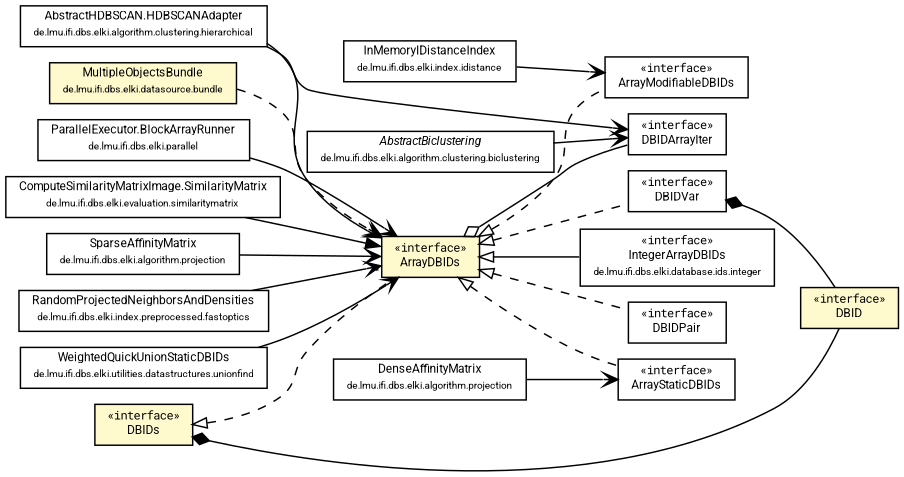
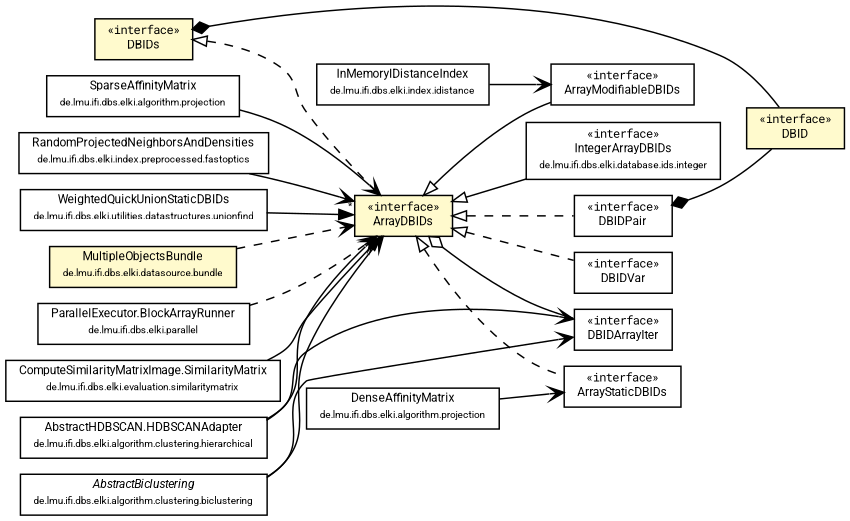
  digraph {
    fontname="Roboto Mono"
    nodesep=0.15
    rankdir=LR
    ranksep=0.25
    node [fontcolor=black fontname="Roboto Mono" fontsize=8 margin=0 shape=plaintext]
    edge [arrowhead=open color=black fontname="Roboto Mono" fontsize=7 labelfontname=Roboto labelfontsize=7 weight=1]
    n1 [height=0 label=<<table title="de.lmu.ifi.dbs.elki.index.idistance.InMemoryIDistanceIndex" border="0" cellborder="1" cellspacing="0" cellpadding="2" href="../../index/idistance/InMemoryIDistanceIndex.html" target="_parent"> 		<tr><td><table border="0" cellspacing="0" cellpadding="1"> 		<tr><td align="center" balign="center"> <font face="Roboto">InMemoryIDistanceIndex</font> </td></tr> 		<tr><td align="center" balign="center"> <font face="Roboto" point-size="7.0">de.lmu.ifi.dbs.elki.index.idistance</font> </td></tr> 		</table></td></tr> 		</table>> width=0]
    n2 [height=0 label=<<table title="de.lmu.ifi.dbs.elki.database.ids.ArrayModifiableDBIDs" border="0" cellborder="1" cellspacing="0" cellpadding="2" href="ArrayModifiableDBIDs.html" target="_parent"> 		<tr><td><table border="0" cellspacing="0" cellpadding="1"> 		<tr><td align="center" balign="center"> &#171;interface&#187; </td></tr> 		<tr><td align="center" balign="center"> <font face="Roboto">ArrayModifiableDBIDs</font> </td></tr> 		</table></td></tr> 		</table>> width=0]
    n3 [height=0 label=<<table title="de.lmu.ifi.dbs.elki.database.ids.ArrayDBIDs" border="0" cellborder="1" cellspacing="0" cellpadding="2" bgcolor="lemonChiffon" href="ArrayDBIDs.html" target="_parent"> 		<tr><td><table border="0" cellspacing="0" cellpadding="1"> 		<tr><td align="center" balign="center"> &#171;interface&#187; </td></tr> 		<tr><td align="center" balign="center"> <font face="Roboto">ArrayDBIDs</font> </td></tr> 		</table></td></tr> 		</table>> width=0]
    n4 [height=0 label=<<table title="de.lmu.ifi.dbs.elki.database.ids.DBIDArrayIter" border="0" cellborder="1" cellspacing="0" cellpadding="2" href="DBIDArrayIter.html" target="_parent"> 		<tr><td><table border="0" cellspacing="0" cellpadding="1"> 		<tr><td align="center" balign="center"> &#171;interface&#187; </td></tr> 		<tr><td align="center" balign="center"> <font face="Roboto">DBIDArrayIter</font> </td></tr> 		</table></td></tr> 		</table>> width=0]
    n5 [height=0 label=<<table title="de.lmu.ifi.dbs.elki.database.ids.DBIDVar" border="0" cellborder="1" cellspacing="0" cellpadding="2" href="DBIDVar.html" target="_parent"> 		<tr><td><table border="0" cellspacing="0" cellpadding="1"> 		<tr><td align="center" balign="center"> &#171;interface&#187; </td></tr> 		<tr><td align="center" balign="center"> <font face="Roboto">DBIDVar</font> </td></tr> 		</table></td></tr> 		</table>> width=0]
    n6 [height=0 label=<<table title="de.lmu.ifi.dbs.elki.database.ids.DBIDPair" border="0" cellborder="1" cellspacing="0" cellpadding="2" href="DBIDPair.html" target="_parent"> 		<tr><td><table border="0" cellspacing="0" cellpadding="1"> 		<tr><td align="center" balign="center"> &#171;interface&#187; </td></tr> 		<tr><td align="center" balign="center"> <font face="Roboto">DBIDPair</font> </td></tr> 		</table></td></tr> 		</table>> width=0]
    n7 [height=0 label=<<table title="de.lmu.ifi.dbs.elki.database.ids.ArrayStaticDBIDs" border="0" cellborder="1" cellspacing="0" cellpadding="2" href="ArrayStaticDBIDs.html" target="_parent"> 		<tr><td><table border="0" cellspacing="0" cellpadding="1"> 		<tr><td align="center" balign="center"> &#171;interface&#187; </td></tr> 		<tr><td align="center" balign="center"> <font face="Roboto">ArrayStaticDBIDs</font> </td></tr> 		</table></td></tr> 		</table>> width=0]
    n8 [height=0 label=<<table title="de.lmu.ifi.dbs.elki.database.ids.integer.IntegerArrayDBIDs" border="0" cellborder="1" cellspacing="0" cellpadding="2" href="integer/IntegerArrayDBIDs.html" target="_parent"> 		<tr><td><table border="0" cellspacing="0" cellpadding="1"> 		<tr><td align="center" balign="center"> &#171;interface&#187; </td></tr> 		<tr><td align="center" balign="center"> <font face="Roboto">IntegerArrayDBIDs</font> </td></tr> 		<tr><td align="center" balign="center"> <font face="Roboto" point-size="7.0">de.lmu.ifi.dbs.elki.database.ids.integer</font> </td></tr> 		</table></td></tr> 		</table>> width=0]
    n9 [height=0 label=<<table title="de.lmu.ifi.dbs.elki.evaluation.similaritymatrix.ComputeSimilarityMatrixImage.SimilarityMatrix" border="0" cellborder="1" cellspacing="0" cellpadding="2" href="../../evaluation/similaritymatrix/ComputeSimilarityMatrixImage.SimilarityMatrix.html" target="_parent"> 		<tr><td><table border="0" cellspacing="0" cellpadding="1"> 		<tr><td align="center" balign="center"> <font face="Roboto">ComputeSimilarityMatrixImage.SimilarityMatrix</font> </td></tr> 		<tr><td align="center" balign="center"> <font face="Roboto" point-size="7.0">de.lmu.ifi.dbs.elki.evaluation.similaritymatrix</font> </td></tr> 		</table></td></tr> 		</table>> width=0]
    n10 [height=0 label=<<table title="de.lmu.ifi.dbs.elki.algorithm.projection.DenseAffinityMatrix" border="0" cellborder="1" cellspacing="0" cellpadding="2" href="../../algorithm/projection/DenseAffinityMatrix.html" target="_parent"> 		<tr><td><table border="0" cellspacing="0" cellpadding="1"> 		<tr><td align="center" balign="center"> <font face="Roboto">DenseAffinityMatrix</font> </td></tr> 		<tr><td align="center" balign="center"> <font face="Roboto" point-size="7.0">de.lmu.ifi.dbs.elki.algorithm.projection</font> </td></tr> 		</table></td></tr> 		</table>> width=0]
    n11 [height=0 label=<<table title="de.lmu.ifi.dbs.elki.algorithm.projection.SparseAffinityMatrix" border="0" cellborder="1" cellspacing="0" cellpadding="2" href="../../algorithm/projection/SparseAffinityMatrix.html" target="_parent"> 		<tr><td><table border="0" cellspacing="0" cellpadding="1"> 		<tr><td align="center" balign="center"> <font face="Roboto">SparseAffinityMatrix</font> </td></tr> 		<tr><td align="center" balign="center"> <font face="Roboto" point-size="7.0">de.lmu.ifi.dbs.elki.algorithm.projection</font> </td></tr> 		</table></td></tr> 		</table>> width=0]
    n12 [height=0 label=<<table title="de.lmu.ifi.dbs.elki.index.preprocessed.fastoptics.RandomProjectedNeighborsAndDensities" border="0" cellborder="1" cellspacing="0" cellpadding="2" href="../../index/preprocessed/fastoptics/RandomProjectedNeighborsAndDensities.html" target="_parent"> 		<tr><td><table border="0" cellspacing="0" cellpadding="1"> 		<tr><td align="center" balign="center"> <font face="Roboto">RandomProjectedNeighborsAndDensities</font> </td></tr> 		<tr><td align="center" balign="center"> <font face="Roboto" point-size="7.0">de.lmu.ifi.dbs.elki.index.preprocessed.fastoptics</font> </td></tr> 		</table></td></tr> 		</table>> width=0]
    n13 [height=0 label=<<table title="de.lmu.ifi.dbs.elki.algorithm.clustering.hierarchical.AbstractHDBSCAN.HDBSCANAdapter" border="0" cellborder="1" cellspacing="0" cellpadding="2" href="../../algorithm/clustering/hierarchical/AbstractHDBSCAN.HDBSCANAdapter.html" target="_parent"> 		<tr><td><table border="0" cellspacing="0" cellpadding="1"> 		<tr><td align="center" balign="center"> <font face="Roboto">AbstractHDBSCAN.HDBSCANAdapter</font> </td></tr> 		<tr><td align="center" balign="center"> <font face="Roboto" point-size="7.0">de.lmu.ifi.dbs.elki.algorithm.clustering.hierarchical</font> </td></tr> 		</table></td></tr> 		</table>> width=0]
    n14 [height=0 label=<<table title="de.lmu.ifi.dbs.elki.algorithm.clustering.biclustering.AbstractBiclustering" border="0" cellborder="1" cellspacing="0" cellpadding="2" href="../../algorithm/clustering/biclustering/AbstractBiclustering.html" target="_parent"> 		<tr><td><table border="0" cellspacing="0" cellpadding="1"> 		<tr><td align="center" balign="center"> <font face="Roboto"><i>AbstractBiclustering</i></font> </td></tr> 		<tr><td align="center" balign="center"> <font face="Roboto" point-size="7.0">de.lmu.ifi.dbs.elki.algorithm.clustering.biclustering</font> </td></tr> 		</table></td></tr> 		</table>> width=0]
    n15 [height=0 label=<<table title="de.lmu.ifi.dbs.elki.utilities.datastructures.unionfind.WeightedQuickUnionStaticDBIDs" border="0" cellborder="1" cellspacing="0" cellpadding="2" href="../../utilities/datastructures/unionfind/WeightedQuickUnionStaticDBIDs.html" target="_parent"> 		<tr><td><table border="0" cellspacing="0" cellpadding="1"> 		<tr><td align="center" balign="center"> <font face="Roboto">WeightedQuickUnionStaticDBIDs</font> </td></tr> 		<tr><td align="center" balign="center"> <font face="Roboto" point-size="7.0">de.lmu.ifi.dbs.elki.utilities.datastructures.unionfind</font> </td></tr> 		</table></td></tr> 		</table>> width=0]
    n16 [height=0 label=<<table title="de.lmu.ifi.dbs.elki.datasource.bundle.MultipleObjectsBundle" border="0" cellborder="1" cellspacing="0" cellpadding="2" bgcolor="LemonChiffon" href="../../datasource/bundle/MultipleObjectsBundle.html" target="_parent"> 		<tr><td><table border="0" cellspacing="0" cellpadding="1"> 		<tr><td align="center" balign="center"> <font face="Roboto">MultipleObjectsBundle</font> </td></tr> 		<tr><td align="center" balign="center"> <font face="Roboto" point-size="7.0">de.lmu.ifi.dbs.elki.datasource.bundle</font> </td></tr> 		</table></td></tr> 		</table>> width=0]
    n17 [height=0 label=<<table title="de.lmu.ifi.dbs.elki.database.ids.DBID" border="0" cellborder="1" cellspacing="0" cellpadding="2" bgcolor="LemonChiffon" href="DBID.html" target="_parent"> 		<tr><td><table border="0" cellspacing="0" cellpadding="1"> 		<tr><td align="center" balign="center"> &#171;interface&#187; </td></tr> 		<tr><td align="center" balign="center"> <font face="Roboto">DBID</font> </td></tr> 		</table></td></tr> 		</table>> width=0]
    n18 [height=0 label=<<table title="de.lmu.ifi.dbs.elki.database.ids.DBIDs" border="0" cellborder="1" cellspacing="0" cellpadding="2" bgcolor="LemonChiffon" href="DBIDs.html" target="_parent"> 		<tr><td><table border="0" cellspacing="0" cellpadding="1"> 		<tr><td align="center" balign="center"> &#171;interface&#187; </td></tr> 		<tr><td align="center" balign="center"> <font face="Roboto">DBIDs</font> </td></tr> 		</table></td></tr> 		</table>> width=0]
    n19 [height=0 label=<<table title="de.lmu.ifi.dbs.elki.parallel.ParallelExecutor.BlockArrayRunner" border="0" cellborder="1" cellspacing="0" cellpadding="2" href="../../parallel/ParallelExecutor.BlockArrayRunner.html" target="_parent"> 		<tr><td><table border="0" cellspacing="0" cellpadding="1"> 		<tr><td align="center" balign="center"> <font face="Roboto">ParallelExecutor.BlockArrayRunner</font> </td></tr> 		<tr><td align="center" balign="center"> <font face="Roboto" point-size="7.0">de.lmu.ifi.dbs.elki.parallel</font> </td></tr> 		</table></td></tr> 		</table>> width=0]
    n1 -> n2
-   n3 -> n2 [arrowtail=empty dir=back style=dashed weight=9 arrowhead=""]
+   n3 -> n2 [arrowtail=empty dir=back style=solid weight=9 arrowhead=""]
    n3 -> n4 [arrowhead=none arrowtail=ediamond dir=back weight=4]
    n3 -> n5 [arrowtail=empty dir=back style=dashed weight=9 arrowhead=""]
    n3 -> n6 [arrowtail=empty dir=back style=dashed weight=9 arrowhead=""]
    n3 -> n7 [arrowtail=empty dir=back style=dashed weight=9 arrowhead=""]
    n3 -> n8 [arrowtail=empty dir=back style=solid weight=9 arrowhead=""]
-   n5 -> n17 [arrowhead=none arrowtail=diamond dir=back weight=6]
+   n6 -> n17 [arrowhead=none arrowtail=diamond dir=back weight=6]
    n9 -> n3 [arrowhead=normal]
    n10 -> n7
    n11 -> n3
    n12 -> n3 [headlabel="*"]
    n13 -> n3
    n13 -> n4
+   n14 -> n3
    n14 -> n4
-   n15 -> n3
+   n15 -> n3 [arrowhead=normal]
    n16 -> n3 [style=dashed]
    n18 -> n3 [arrowtail=empty dir=back style=dashed weight=9 arrowhead=""]
    n18 -> n17 [arrowhead=none arrowtail=diamond dir=back weight=6]
-   n19 -> n3
+   n19 -> n3 [style=dashed]
  }
